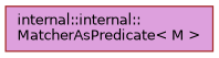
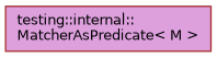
  digraph {
    rankdir=TB
-   n1 [color=brown fillcolor=plum fontname=Helvetica fontsize=10 height=0.2 label="internal::internal::\lMatcherAsPredicate\< M \>" shape=record style=filled width=0.4]
+   n1 [color=brown fillcolor=plum fontname=Helvetica fontsize=10 height=0.2 label="testing::internal::\lMatcherAsPredicate\< M \>" shape=record style=filled width=0.4]
  }
